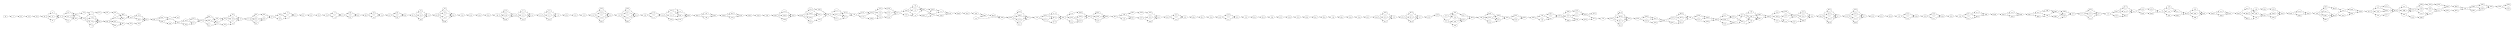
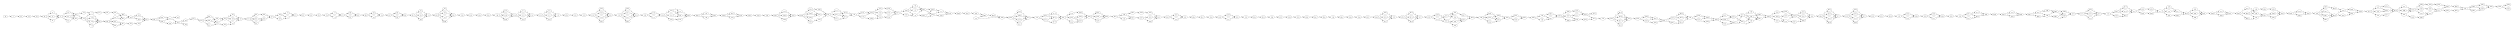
  strict digraph {
    fontname="Roboto Mono"
    rankdir=LR
    node [fontname="Roboto Mono"]
    edge [fontname="Roboto Mono"]
    S0
    S1
    S2
    S3
    S4
    S5
    S6
    S7
    S8
    S9
    S10
    S11
    S12
    S13
    S14
    S15
    S16
    S17
    S18
    S19
    S20
    S21
    S22
    S23
    S24
    S25
    S26
    S27
    S28
    S29
    S30
    S31
    S32
    S33
    S34
    S35
    S36
    S37
    S38
    S39
    S40
    S41
    S42
    S43
    S44
    S45
    S46
    S47
-   S48
    S49
    S50
    S51
    S52
    S53
    S54
    S55
    S56
    S57
    S58
    S59
    S60
    S61
    S62
    S63
    S64
    S65
    S66
    S67
    S68
    S69
    S70
    S71
    S72
    S73
    S74
    S75
    S76
    S77
    S78
    S79
    S80
    S81
    S82
    S83
    S84
    S85
    S86
    S87
    S88
    S89
    S90
    S91
    S92
    S93
    S94
    S95
    S96
    S97
    S98
    S99
    S100
    S101
    S102
    S103
    S104
    S105
    S106
    S107
    S108
    S109
    S110
    S111
    S112
    S113
    S114
    S115
    S116
    S117
    S118
    S119
    S120
    S121
    S122
    S123
    S124
    S125
    S126
    S127
    S128
    S129
    S130
    S131
    S132
    S133
    S134
    S135
    S136
    S137
    S138
    S139
    S140
    S141
    S142
    S143
    S144
    S145
    S146
    S147
    S148
    S149
    S150
    n152 [label=S651]
    S152
    S153
    S154
    S155
    S156
    S157
    S158
    S159
    S160
    S161
    S162
    S163
    S164
    S165
    S166
    S167
    S168
    S169
    S170
    S171
    S172
    S173
    S174
    S175
    S176
    S177
    S178
    S179
    S180
    S181
    S182
    S183
    S184
    S185
    S186
    S187
    S188
    S189
    S190
    S191
    S192
    S193
    S194
    S195
    S196
    S197
    S198
    S199
    S200
    S201
    S202
    S203
    S204
    S206
    S205
    S207
    S208
    S209
    S210
    S211
    S212
    S213
    S214
    S215
    S216
    S217
    S218
    S219
    S220
    S221
    S222
    S223
    S224
    S225
    S226
    S227
    S228
    S229
    S230
    S231
    S232
    S233
    S234
    S235
    S236
    S237
    S238
    S239
    S240
    S241
    S242
    S243
    S244
    S245
    S246
    S247
    S248
    S249
    S250
    S251
    S252
    S253
    S254
    S255
    S256
    S257
    S258
    S259
    S260
    S261
    S262
    S263
    S264
    S265
    S266
    S267
    S268
    S269
    S270
    S271
    S272
    S273
    S274
    S275
    S276
    S277
    S278
+   S279
    S280
    S281
    S282
    S283
    S284
    S285
    S286
    S287
    S288
    S289
    S290
    S291
    S292
    S293
    S294
    S295
    S296
    S297
    S298
    S299
    S300
    S301
    S302
    S303
    S304
    S305
    S306
    S307
    S308
    S309
    S310
    S311
    S312
    S313
    S314
    S315
    S316
    S318
    S319
    S320
    S321
    S322
    S323
    S324
    S325
    S326
    S327
    S328
    S329
    S330
    S331
    S332
    S333
    S334
    S335
    S336
    S337
    S338
    S339
    S340
    S341
    S342
    S343
    S344
    S345
    S346
    S347
    S348
    S349
    S350
    S351
    S352
    S353
    S354
    S355
    S356
    S357
    S358
    S359
    S360
    S361
    S362
    S363
    S364
    S365
    S366
    S367
    S368
    S369
    S370
    S371
    S372
    S373
    S374
    S375
    S376
    S377
    S378
    S379
    S380
    S381
    S382
    S383
    S384
    S385
    S386
    S387
    S388
    S389
    S390
    S391
    S392
    S393
    S394
    S395
    S396
    S397
    S398
    S399
    S400
    S401
    S402
    S403
    S404
    S405
    S406
    S407
    S408
    S409
    S410
    S411
    S412
    S413
    S414
    S415
    S416
    S417
    S418
    S419
    S420
    S421
    S422
    S423
    S424
    S425
    S426
    S427
    S428
    S429
    S430
    S431
    S432
    S433
    S434
    S435
    S436
    S437
    S438
    S439
    S440
    S441
    S442
    S443
    S444
    S445
    S446
    S447
    S448
    S449
    S450
    S451
    S452
    S453
    S454
    S455
    S456
    S457
    S458
    S459
    S460
    S461
    S462
    S463
    S464
    S465
    S466
    S467
    S468
    S469
    S470
    S471
    S472
    S473
    S474
    S475
    S476
    S477
    S478
    S479
    S480
    S481
    S482
    S483
    S484
    S485
    S486
    S487
    S488
    S489
    S490
    S491
    S492
    S493
    S494
    S495
    S496
    S497
    S498
    S499
    S500
    S501
    S503
    S504
    S505
    S506
    S0 -> S1 [label=T]
    S1 -> S2 [label=G]
    S2 -> S3 [label=C]
    S3 -> S4 [label=A]
    S4 -> S5 [label=G]
    S5 -> S6 [label=T]
    S5 -> S7 [label=G]
    S5 -> S8 [label=C]
    S6 -> S9 [label=C]
    S7 -> S9 [label=C]
    S8 -> S9 [label=C]
    S9 -> S10 [label=C]
    S9 -> S11 [label=G]
    S9 -> S12 [label=A]
    S10 -> S13 [label=A]
    S11 -> S13 [label=A]
    S11 -> S14 [label=G]
    S12 -> S13 [label=A]
    S13 -> S15 [label=T]
    S13 -> S16 [label=C]
    S14 -> S16 [label=C]
    S15 -> S17 [label=A]
    S16 -> S17 [label=A]
    S16 -> S18 [label=G]
    S16 -> S19 [label=T]
    S16 -> S20 [label=C]
    S17 -> S21 [label=A]
    S17 -> S22 [label=C]
    S18 -> S22 [label=C]
    S19 -> S22 [label=C]
    S20 -> S22 [label=C]
    S21 -> S23 [label=A]
    S22 -> S24 [label=G]
    S23 -> S25 [label=A]
    S24 -> S26 [label=C]
    S24 -> S27 [label=G]
    S24 -> S28 [label=T]
    S25 -> S29 [label=C]
    S26 -> S29 [label=C]
    S26 -> S30 [label=A]
    S27 -> S31 [label=G]
    S28 -> S31 [label=G]
    S29 -> S32 [label=C]
    S30 -> S32 [label=C]
    S31 -> S33 [label=T]
    S32 -> S34 [label=A]
    S32 -> S35 [label=C]
    S33 -> S36 [label=G]
    S34 -> S37 [label=G]
    S35 -> S37 [label=G]
    S36 -> S37 [label=G]
    S37 -> S38 [label=A]
    S38 -> S39 [label=A]
    S38 -> S40 [label=C]
    S39 -> S41 [label=G]
    S40 -> S41 [label=G]
    S40 -> S42 [label=A]
    S41 -> S43 [label=A]
    S41 -> S44 [label=G]
    S42 -> S43 [label=A]
    S43 -> S45 [label=C]
    S43 -> S46 [label=A]
    S45 -> S47 [label=A]
-   S45 -> S48 [label=G]
-   S46 -> S48 [label=G]
    S47 -> S49 [label=G]
-   S48 -> S49 [label=G]
    S49 -> S50 [label=C]
    S49 -> S51 [label=T]
    S49 -> S52 [label=G]
    S50 -> S53 [label=T]
    S50 -> S54 [label=C]
    S51 -> S54 [label=C]
    S52 -> S54 [label=C]
    S53 -> S55 [label=G]
    S54 -> S55 [label=G]
    S54 -> S56 [label=A]
    S55 -> S57 [label=A]
    S55 -> S58 [label=G]
    S55 -> S59 [label=C]
    S56 -> S59 [label=C]
    S57 -> S60 [label=C]
    S58 -> S60 [label=C]
    S59 -> S60 [label=C]
    S60 -> S61 [label=C]
    S61 -> S62 [label=G]
    S61 -> S63 [label=T]
    S61 -> S64 [label=A]
    S62 -> S65 [label=A]
    S63 -> S66 [label=C]
    S64 -> S66 [label=C]
    S65 -> S67 [label=G]
    S66 -> S67 [label=G]
    S67 -> S68 [label=A]
    S67 -> S69 [label=C]
    S68 -> S70 [label=C]
    S68 -> S71 [label=A]
    S69 -> S71 [label=A]
    S70 -> S72 [label=T]
    S71 -> S72 [label=T]
    S72 -> S73 [label=C]
    S73 -> S74 [label=A]
    S74 -> S75 [label=T]
    S75 -> S76 [label=C]
    S76 -> S77 [label=A]
    S76 -> S78 [label=G]
    S77 -> S79 [label=T]
    S78 -> S79 [label=T]
    S79 -> S80 [label=C]
    S79 -> S81 [label=A]
    S80 -> S82 [label=A]
    S81 -> S82 [label=A]
    S82 -> S83 [label=C]
    S83 -> S84 [label=C]
    S83 -> S85 [label=G]
    S84 -> S86 [label=C]
    S85 -> S86 [label=C]
    S86 -> S87 [label=C]
    S87 -> S88 [label=G]
    S87 -> S89 [label=A]
    S88 -> S90 [label=G]
    S89 -> S90 [label=G]
    S90 -> S91 [label=C]
    S91 -> S92 [label=G]
    S91 -> S93 [label=C]
    S91 -> S94 [label=A]
    S92 -> S95 [label=A]
    S93 -> S95 [label=A]
    S94 -> S95 [label=A]
    S95 -> S96 [label=C]
    S96 -> S97 [label=T]
    S96 -> S98 [label=C]
    S96 -> S99 [label=G]
    S96 -> S100 [label=A]
    S97 -> S101 [label=T]
    S98 -> S101 [label=T]
    S99 -> S101 [label=T]
    S100 -> S101 [label=T]
    S101 -> S102 [label=C]
    S102 -> S103 [label=C]
    S103 -> S104 [label=A]
    S104 -> S105 [label=G]
    S105 -> S106 [label=C]
    S106 -> S107 [label=C]
    S106 -> S108 [label=G]
    S106 -> S109 [label=T]
    S107 -> S110 [label=C]
    S108 -> S110 [label=C]
    S109 -> S110 [label=C]
    S110 -> S111 [label=C]
    S110 -> S112 [label=A]
    S110 -> S113 [label=G]
    S111 -> S114 [label=G]
    S112 -> S114 [label=G]
    S113 -> S114 [label=G]
    S114 -> S115 [label=A]
    S115 -> S116 [label=G]
    S115 -> S117 [label=C]
    S115 -> S118 [label=T]
    S116 -> S119 [label=T]
    S117 -> S119 [label=T]
    S118 -> S119 [label=T]
    S119 -> S120 [label=T]
    S120 -> S121 [label=T]
    S121 -> S122 [label=G]
    S122 -> S123 [label=C]
    S123 -> S124 [label=A]
    S123 -> S125 [label=T]
    S123 -> S126 [label=C]
    S123 -> S127 [label=G]
    S124 -> S128 [label=G]
    S125 -> S128 [label=G]
    S126 -> S128 [label=G]
    S127 -> S128 [label=G]
    S128 -> S129 [label=G]
    S129 -> S130 [label=G]
    S129 -> S131 [label=C]
    S129 -> S132 [label=T]
    S129 -> S133 [label=A]
    S130 -> S134 [label=G]
    S131 -> S134 [label=G]
    S132 -> S134 [label=G]
    S133 -> S134 [label=G]
    S134 -> S135 [label=T]
    S135 -> S136 [label=C]
    S135 -> S137 [label=G]
    S136 -> S138 [label=A]
    S137 -> S138 [label=A]
    S138 -> S139 [label=G]
    S138 -> S140 [label=C]
    S138 -> S141 [label=A]
    S139 -> S142 [label=T]
    S139 -> S143 [label=C]
    S140 -> S144 [label=G]
    S141 -> S142 [label=T]
    S141 -> S143 [label=C]
    S142 -> S145 [label=T]
    S143 -> S145 [label=T]
    S144 -> S145 [label=T]
    S145 -> S146 [label=T]
    S146 -> S147 [label=C]
    S146 -> S148 [label=T]
    S147 -> S149 [label=C]
    S148 -> S149 [label=C]
    S149 -> S150 [label=A]
    S150 -> n152 [label=G]
    S150 -> S152 [label=A]
    n152 -> S153 [label=A]
    S152 -> S153 [label=A]
    S153 -> S154 [label=A]
    S154 -> S155 [label=G]
    S155 -> S156 [label=A]
    S156 -> S157 [label=C]
    S157 -> S158 [label=A]
    S157 -> S159 [label=G]
    S157 -> S160 [label=T]
    S158 -> S161 [label=G]
    S159 -> S161 [label=G]
    S160 -> S161 [label=G]
    S161 -> S162 [label=T]
    S162 -> S163 [label=T]
    S162 -> S164 [label=G]
    S162 -> S165 [label=C]
    S162 -> S166 [label=A]
    S163 -> S167 [label=C]
    S164 -> S167 [label=C]
    S164 -> S168 [label=G]
    S165 -> S169 [label=A]
    S166 -> S167 [label=C]
    S167 -> S170 [label=T]
    S168 -> S170 [label=T]
    S169 -> S170 [label=T]
    S170 -> S171 [label=T]
    S170 -> S172 [label=C]
    S170 -> S173 [label=G]
    S171 -> S174 [label=A]
    S171 -> S175 [label=G]
    S172 -> S175 [label=G]
    S173 -> S175 [label=G]
    S174 -> S176 [label=T]
    S175 -> S176 [label=T]
    S176 -> S177 [label=T]
    S176 -> S178 [label=G]
    S177 -> S179 [label=G]
    S178 -> S179 [label=G]
    S178 -> S180 [label=A]
    S179 -> S181 [label=G]
    S179 -> S182 [label=C]
    S179 -> S183 [label=T]
    S180 -> S183 [label=T]
    S181 -> S184 [label=T]
    S182 -> S185 [label=C]
    S183 -> S186 [label=G]
    S184 -> S187 [label=G]
    S185 -> S187 [label=G]
    S186 -> S187 [label=G]
    S187 -> S188 [label=T]
    S187 -> S189 [label=C]
    S188 -> S190 [label=G]
    S189 -> S190 [label=G]
    S189 -> S191 [label=C]
    S189 -> S192 [label=T]
    S190 -> S193 [label=A]
    S190 -> S194 [label=C]
    S191 -> S194 [label=C]
    S192 -> S194 [label=C]
    S193 -> S195 [label=A]
    S193 -> S196 [label=G]
    S194 -> S195 [label=A]
    S194 -> S196 [label=G]
    S195 -> S197 [label=G]
    S196 -> S197 [label=G]
    S196 -> S198 [label=A]
    S197 -> S199 [label=C]
    S198 -> S199 [label=C]
    S199 -> S200 [label=A]
    S200 -> S201 [label=G]
    S201 -> S202 [label=C]
    S202 -> S203 [label=A]
    S203 -> S204 [label=C]
    S204 -> S206 [label=G]
    S206 -> S207 [label=G]
    S205 -> S203 [label=G]
    S205 -> S206 [label=G]
    S207 -> S208 [label=C]
    S207 -> S209 [label=A]
    S207 -> S210 [label=G]
    S207 -> S211 [label=T]
    S208 -> S212 [label=A]
    S209 -> S212 [label=A]
    S210 -> S212 [label=A]
    S211 -> S212 [label=A]
    S212 -> S213 [label=A]
    S213 -> S214 [label=A]
    S213 -> S215 [label=G]
    S214 -> S216 [label=A]
    S214 -> S217 [label=G]
    S215 -> S217 [label=G]
    S215 -> S218 [label=C]
    S216 -> S219 [label=T]
    S217 -> S219 [label=T]
    S218 -> S219 [label=T]
    S219 -> S220 [label=C]
    S219 -> S221 [label=G]
    S219 -> S222 [label=A]
    S220 -> S223 [label=T]
    S221 -> S224 [label=C]
    S221 -> S225 [label=G]
    S222 -> S225 [label=G]
    S223 -> S226 [label=T]
    S224 -> S226 [label=T]
    S225 -> S226 [label=T]
    S226 -> S227 [label=T]
    S226 -> S228 [label=G]
    S226 -> S229 [label=C]
    S227 -> S230 [label=G]
    S228 -> S230 [label=G]
    S229 -> S230 [label=G]
    S230 -> S231 [label=T]
    S231 -> S232 [label=G]
    S231 -> S233 [label=T]
    S232 -> S234 [label=A]
    S232 -> S235 [label=C]
    S233 -> S235 [label=C]
    S234 -> S236 [label=A]
    S235 -> S237 [label=G]
    S236 -> S238 [label=G]
    S237 -> S239 [label=A]
    S237 -> S240 [label=C]
    S238 -> S241 [label=C]
    S239 -> S241 [label=C]
    S240 -> S241 [label=C]
    S241 -> S242 [label=A]
    S242 -> S243 [label=T]
    S242 -> S244 [label=C]
    S243 -> S245 [label=G]
    S244 -> S245 [label=G]
    S245 -> S246 [label=T]
    S246 -> S247 [label=C]
    S247 -> S248 [label=T]
    S248 -> S249 [label=A]
    S249 -> S250 [label=T]
    S249 -> S251 [label=C]
    S250 -> S252 [label=A]
    S251 -> S252 [label=A]
    S252 -> S253 [label=A]
    S253 -> S254 [label=C]
    S254 -> S255 [label=T]
    S255 -> S256 [label=T]
    S256 -> S257 [label=C]
    S257 -> S258 [label=C]
    S258 -> S259 [label=A]
    S259 -> S260 [label=C]
    S260 -> S261 [label=C]
    S261 -> S262 [label=A]
    S262 -> S263 [label=G]
    S263 -> S264 [label=A]
    S264 -> S265 [label=G]
    S265 -> S266 [label=C]
    S266 -> S267 [label=A]
    S267 -> S268 [label=C]
    S268 -> S269 [label=G]
    S268 -> S270 [label=C]
    S268 -> S271 [label=A]
    S269 -> S272 [label=G]
    S270 -> S272 [label=G]
    S271 -> S272 [label=G]
    S272 -> S273 [label=A]
    S273 -> S274 [label=T]
    S273 -> S275 [label=A]
    S273 -> S276 [label=G]
    S274 -> S277 [label=G]
    S275 -> S277 [label=G]
    S276 -> S277 [label=G]
    S277 -> S278 [label=A]
+   S278 -> S279 [label=A]
    S278 -> S280 [label=G]
+   S279 -> S281 [label=G]
+   S279 -> S282 [label=A]
    S280 -> S282 [label=A]
    S281 -> S283 [label=C]
    S281 -> S284 [label=T]
    S282 -> S283 [label=C]
    S282 -> S285 [label=G]
    S282 -> S286 [label=A]
    S283 -> S287 [label=T]
    S284 -> S288 [label=C]
    S285 -> S288 [label=C]
    S286 -> S288 [label=C]
    S287 -> S289 [label=G]
    S288 -> S289 [label=G]
    S289 -> S290 [label=G]
    S290 -> S291 [label=G]
    S290 -> S292 [label=C]
    S290 -> S293 [label=T]
    S291 -> S294 [label=G]
    S291 -> S295 [label=C]
    S292 -> S294 [label=G]
    S293 -> S294 [label=G]
    S294 -> S296 [label=A]
    S295 -> S296 [label=A]
    S296 -> S297 [label=C]
    S296 -> S298 [label=T]
    S297 -> S299 [label=T]
    S298 -> S299 [label=T]
    S299 -> S300 [label=T]
    S300 -> S301 [label=C]
    S300 -> S302 [label=T]
    S301 -> S303 [label=C]
    S301 -> S304 [label=T]
    S302 -> S303 [label=C]
    S303 -> S305 [label=T]
    S304 -> S305 [label=T]
    S305 -> S306 [label=C]
    S305 -> S307 [label=G]
    S305 -> S308 [label=A]
    S306 -> S309 [label=A]
    S307 -> S310 [label=G]
    S307 -> S311 [label=C]
    S308 -> S310 [label=G]
    S309 -> S312 [label=T]
    S310 -> S313 [label=C]
    S311 -> S312 [label=T]
    S312 -> S314 [label=C]
    S312 -> S315 [label=G]
    S313 -> S314 [label=C]
    S314 -> S316 [label=A]
    S316 -> S318 [label=A]
    S318 -> S319 [label=T]
    S318 -> S320 [label=G]
    S318 -> S321 [label=C]
    S318 -> S322 [label=A]
    S319 -> S323 [label=G]
    S320 -> S323 [label=G]
    S321 -> S323 [label=G]
    S322 -> S323 [label=G]
    S323 -> S324 [label=C]
    S324 -> S325 [label=T]
    S324 -> S326 [label=C]
    S325 -> S327 [label=G]
    S326 -> S327 [label=G]
    S326 -> S328 [label=A]
    S327 -> S329 [label=A]
    S328 -> S329 [label=A]
    S329 -> S330 [label=C]
    S329 -> S331 [label=T]
    S330 -> S332 [label=A]
    S330 -> S333 [label=T]
    S330 -> S334 [label=C]
    S331 -> S334 [label=C]
    S332 -> S335 [label=T]
    S333 -> S335 [label=T]
    S334 -> S335 [label=T]
    S335 -> S336 [label=C]
    S335 -> S337 [label=G]
    S336 -> S338 [label=C]
    S337 -> S338 [label=C]
    S337 -> S339 [label=T]
    S338 -> S340 [label=A]
    S339 -> S340 [label=A]
    S340 -> S341 [label=A]
    S340 -> S342 [label=G]
    S340 -> S343 [label=C]
    S341 -> S344 [label=A]
    S342 -> S345 [label=C]
    S343 -> S344 [label=A]
    S343 -> S345 [label=C]
    S344 -> S346 [label=A]
    S344 -> S347 [label=G]
    S345 -> S346 [label=A]
    S345 -> S347 [label=G]
    S346 -> S348 [label=G]
    S346 -> S349 [label=C]
    S347 -> S348 [label=G]
    S347 -> S349 [label=C]
    S347 -> S350 [label=T]
    S348 -> S351 [label=C]
    S349 -> S351 [label=C]
    S349 -> S352 [label=A]
    S350 -> S351 [label=C]
    S351 -> S353 [label=G]
    S352 -> S353 [label=G]
    S353 -> S354 [label=T]
    S353 -> S355 [label=G]
    S353 -> S356 [label=C]
    S354 -> S357 [label=T]
    S354 -> S358 [label=G]
    S355 -> S358 [label=G]
    S356 -> S359 [label=A]
    S357 -> S360 [label=C]
    S358 -> S360 [label=C]
    S358 -> S361 [label=G]
    S359 -> S360 [label=C]
    S360 -> S362 [label=C]
    S360 -> S363 [label=A]
    S360 -> S364 [label=G]
    S361 -> S362 [label=C]
    S362 -> S365 [label=T]
    S363 -> S365 [label=T]
    S364 -> S365 [label=T]
    S365 -> S366 [label=C]
    S366 -> S367 [label=A]
    S366 -> S368 [label=C]
    S366 -> S369 [label=G]
    S366 -> S370 [label=T]
    S367 -> S371 [label=G]
    S368 -> S371 [label=G]
    S369 -> S371 [label=G]
    S370 -> S371 [label=G]
    S371 -> S372 [label=A]
    S372 -> S373 [label=A]
    S372 -> S374 [label=T]
    S372 -> S375 [label=G]
    S372 -> S376 [label=C]
    S373 -> S377 [label=T]
    S374 -> S377 [label=T]
    S375 -> S377 [label=T]
    S376 -> S377 [label=T]
    S377 -> S378 [label=A]
    S378 -> S379 [label=C]
    S379 -> S380 [label=C]
    S380 -> S381 [label=T]
    S381 -> S382 [label=C]
    S381 -> S383 [label=A]
    S382 -> S384 [label=A]
    S383 -> S384 [label=A]
    S384 -> S385 [label=T]
    S385 -> S386 [label=T]
    S385 -> S387 [label=C]
    S386 -> S388 [label=G]
    S387 -> S388 [label=G]
    S388 -> S389 [label=A]
    S389 -> S390 [label=C]
    S390 -> S391 [label=A]
    S390 -> S392 [label=G]
    S391 -> S393 [label=A]
    S391 -> S394 [label=G]
    S392 -> S394 [label=G]
    S393 -> S395 [label=C]
    S394 -> S395 [label=C]
    S395 -> S396 [label=T]
    S396 -> S397 [label=C]
    S397 -> S398 [label=C]
    S397 -> S399 [label=G]
    S398 -> S400 [label=C]
    S399 -> S400 [label=C]
    S400 -> S401 [label=T]
    S401 -> S402 [label=G]
    S401 -> S403 [label=C]
    S402 -> S404 [label=C]
    S402 -> S405 [label=T]
    S403 -> S405 [label=T]
    S404 -> S406 [label=A]
    S405 -> S406 [label=A]
    S405 -> S407 [label=T]
    S406 -> S408 [label=C]
    S406 -> S409 [label=T]
    S407 -> S408 [label=C]
    S407 -> S409 [label=T]
    S408 -> S410 [label=C]
    S409 -> S410 [label=C]
    S410 -> S411 [label=T]
    S411 -> S412 [label=C]
    S411 -> S413 [label=G]
    S411 -> S414 [label=T]
    S412 -> S415 [label=C]
    S413 -> S415 [label=C]
    S414 -> S415 [label=C]
    S415 -> S416 [label=A]
    S416 -> S417 [label=C]
    S416 -> S418 [label=T]
    S417 -> S419 [label=C]
    S417 -> S420 [label=A]
    S417 -> S421 [label=G]
    S418 -> S421 [label=G]
    S419 -> S422 [label=T]
    S420 -> S422 [label=T]
    S421 -> S422 [label=T]
    S422 -> S423 [label=G]
    S422 -> S424 [label=T]
    S423 -> S425 [label=A]
    S424 -> S426 [label=G]
    S425 -> S427 [label=T]
    S426 -> S427 [label=T]
    S427 -> S428 [label=C]
    S427 -> S429 [label=G]
    S427 -> S430 [label=A]
    S428 -> S431 [label=A]
    S429 -> S432 [label=G]
    S430 -> S431 [label=A]
    S431 -> S433 [label=T]
    S432 -> S433 [label=T]
    S433 -> S434 [label=T]
    S433 -> S435 [label=G]
    S433 -> S436 [label=A]
    S434 -> S437 [label=A]
    S435 -> S437 [label=A]
    S436 -> S437 [label=A]
    S437 -> S438 [label=A]
    S438 -> S439 [label=A]
    S438 -> S440 [label=G]
    S439 -> S441 [label=C]
    S440 -> S441 [label=C]
    S441 -> S442 [label=C]
    S442 -> S443 [label=G]
    S442 -> S444 [label=C]
    S442 -> S445 [label=A]
    S443 -> S446 [label=A]
    S443 -> S447 [label=C]
    S443 -> S448 [label=T]
    S444 -> S446 [label=A]
    S445 -> S447 [label=C]
    S446 -> S449 [label=T]
    S447 -> S449 [label=T]
    S448 -> S450 [label=C]
    S449 -> S451 [label=C]
    S449 -> S452 [label=T]
    S450 -> S453 [label=G]
    S451 -> S454 [label=T]
    S452 -> S454 [label=T]
    S453 -> S454 [label=T]
    S454 -> S455 [label=A]
    S455 -> S456 [label=C]
    S455 -> S457 [label=T]
    S456 -> S458 [label=C]
    S457 -> S458 [label=C]
    S458 -> S459 [label=A]
    S459 -> S460 [label=G]
    S459 -> S461 [label=C]
    S459 -> S462 [label=T]
    S459 -> S463 [label=A]
    S460 -> S464 [label=C]
    S461 -> S465 [label=A]
    S462 -> S465 [label=A]
    S463 -> S465 [label=A]
    S464 -> S466 [label=C]
    S465 -> S466 [label=C]
    S465 -> S467 [label=G]
    S466 -> S468 [label=T]
    S466 -> S469 [label=C]
    S467 -> S469 [label=C]
    S468 -> S470 [label=C]
    S469 -> S470 [label=C]
    S470 -> S471 [label=T]
    S471 -> S472 [label=G]
    S471 -> S473 [label=C]
    S471 -> S474 [label=T]
    S472 -> S475 [label=G]
    S472 -> S476 [label=A]
    S473 -> S476 [label=A]
    S474 -> S477 [label=C]
    S475 -> S478 [label=T]
    S476 -> S478 [label=T]
    S477 -> S478 [label=T]
    S478 -> S479 [label=T]
    S478 -> S480 [label=C]
    S478 -> S481 [label=A]
    S479 -> S482 [label=A]
    S479 -> S483 [label=G]
    S480 -> S482 [label=A]
    S481 -> S482 [label=A]
    S482 -> S484 [label=G]
    S482 -> S485 [label=A]
    S482 -> S486 [label=C]
    S483 -> S487 [label=T]
    S484 -> S488 [label=G]
    S485 -> S489 [label=A]
    S486 -> S490 [label=C]
    S487 -> S489 [label=A]
    S488 -> S491 [label=G]
    S489 -> S491 [label=G]
    S490 -> S492 [label=A]
    S491 -> S493 [label=T]
    S491 -> S494 [label=C]
    S492 -> S494 [label=C]
    S493 -> S495 [label=T]
    S494 -> S496 [label=C]
    S495 -> S497 [label=A]
    S496 -> S497 [label=A]
    S497 -> S498 [label=G]
    S497 -> S499 [label=A]
    S498 -> S500 [label=G]
    S498 -> S501 [label=A]
    S499 -> S500 [label=G]
    S500 -> S503 [label=A]
    S501 -> S503 [label=A]
    S503 -> S504 [label=A]
    S504 -> S505 [label=G]
    S504 -> S506 [label=C]
  }
